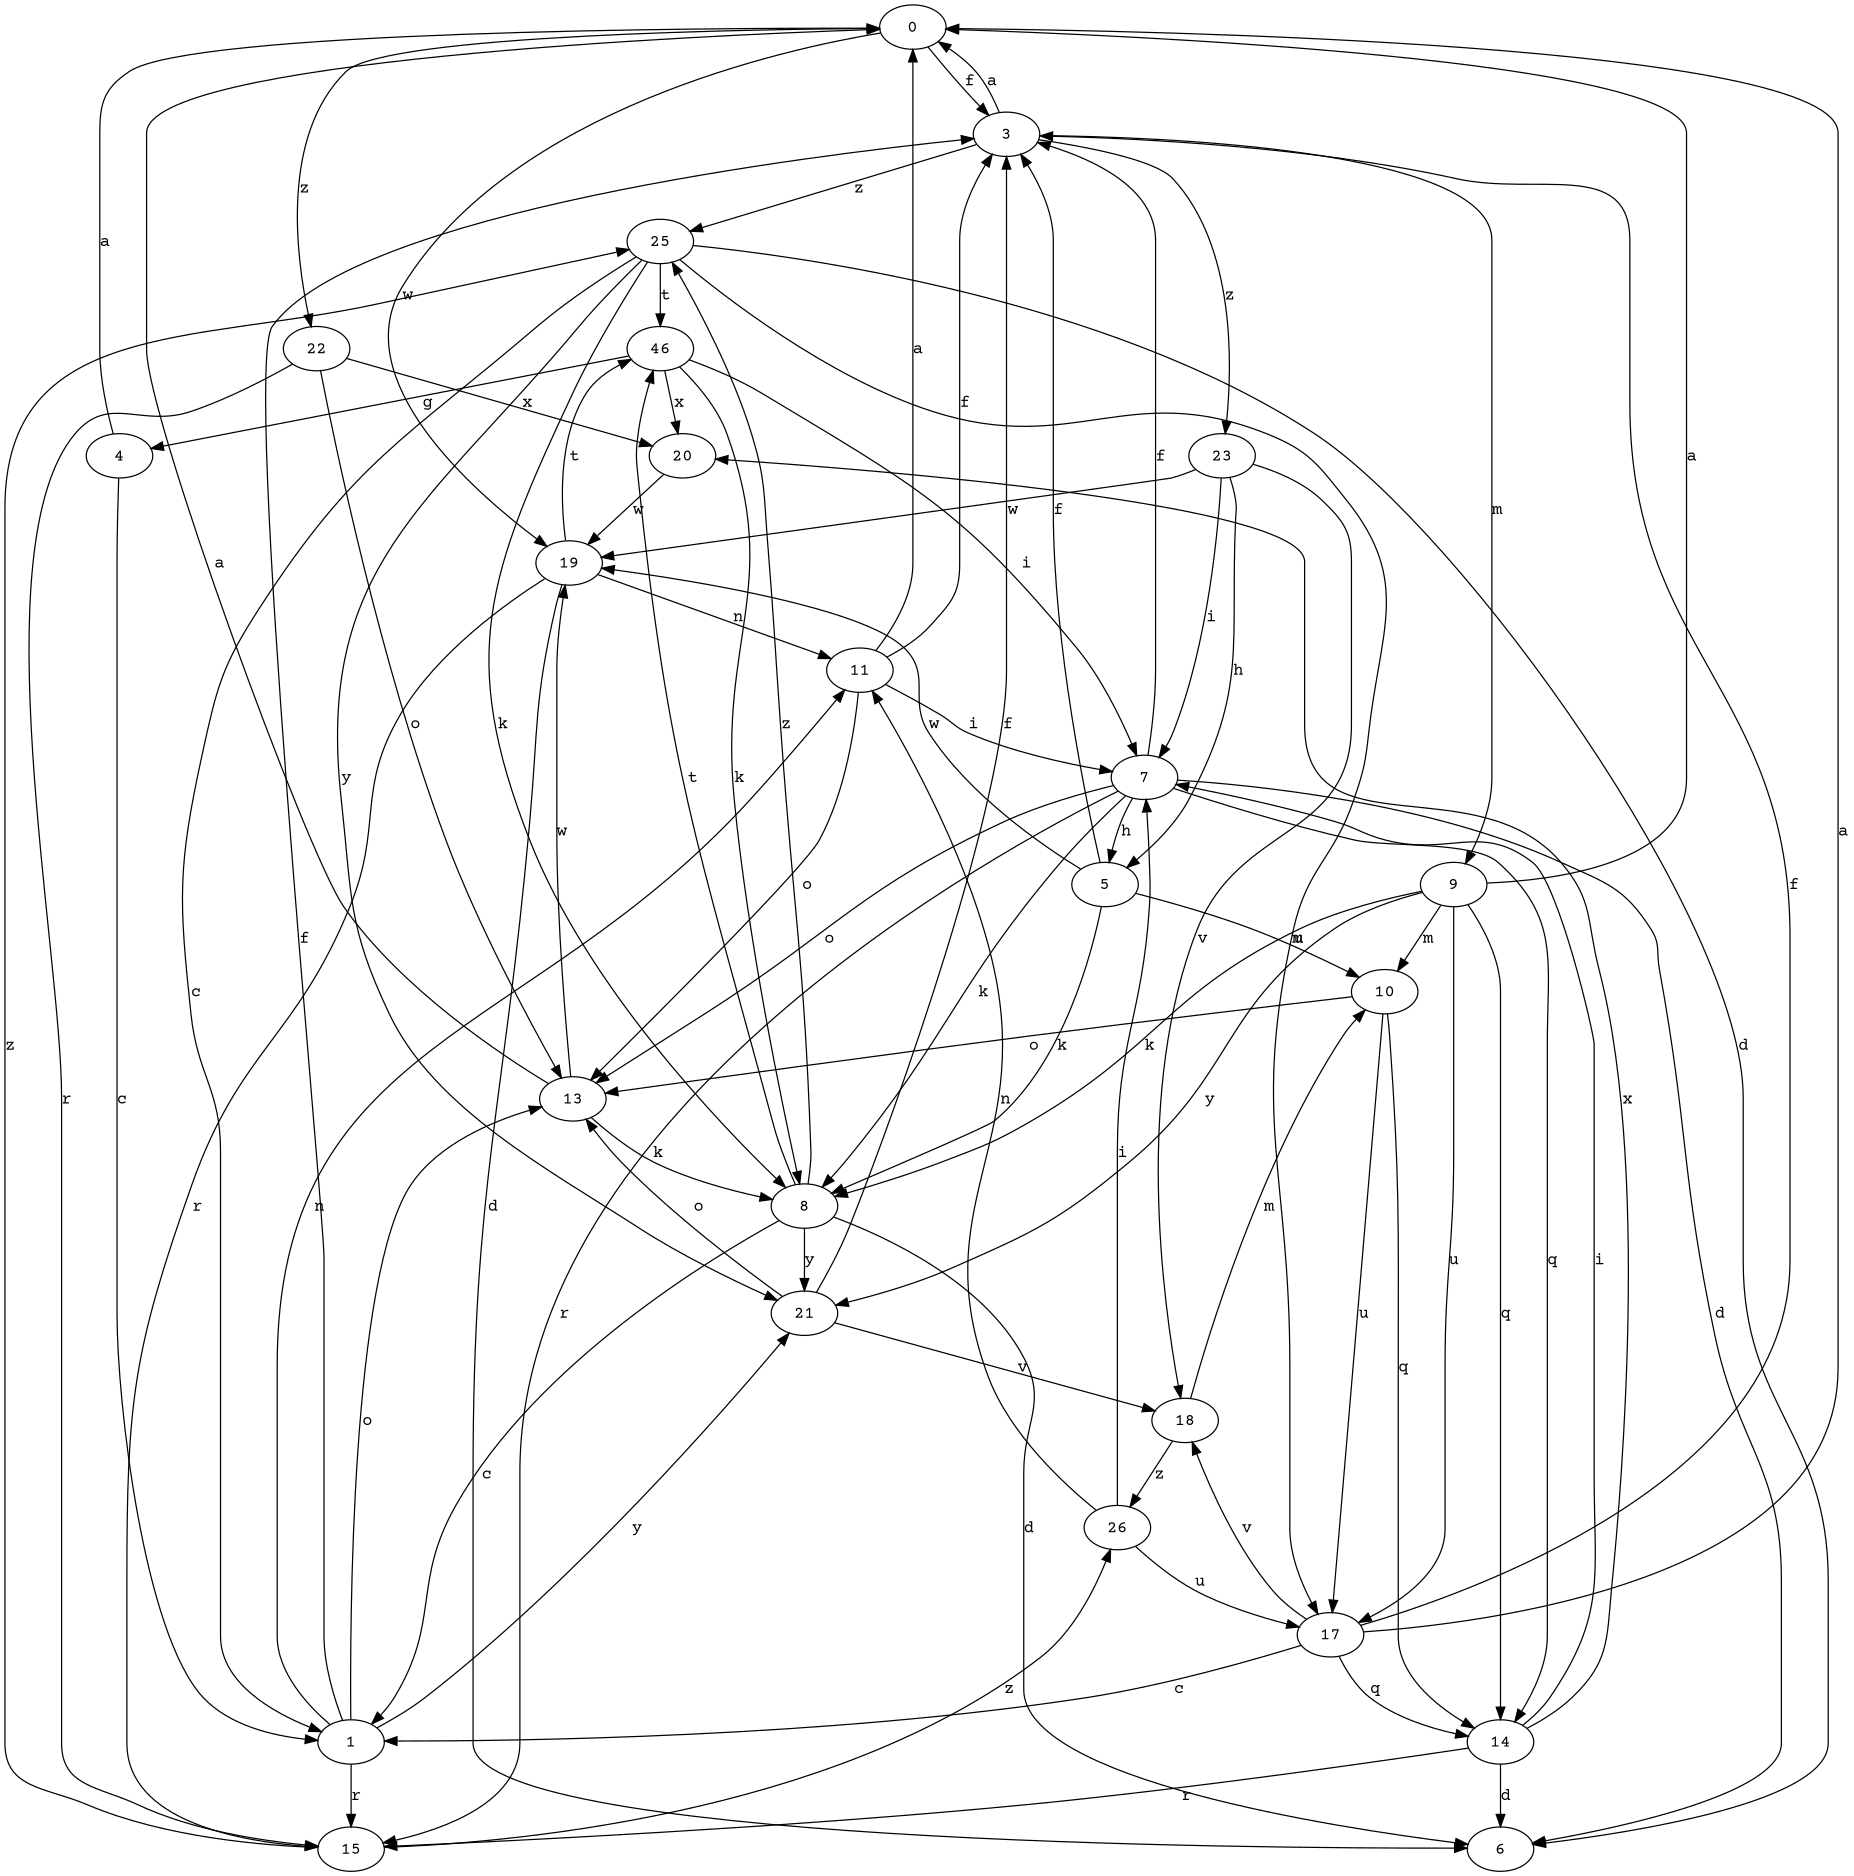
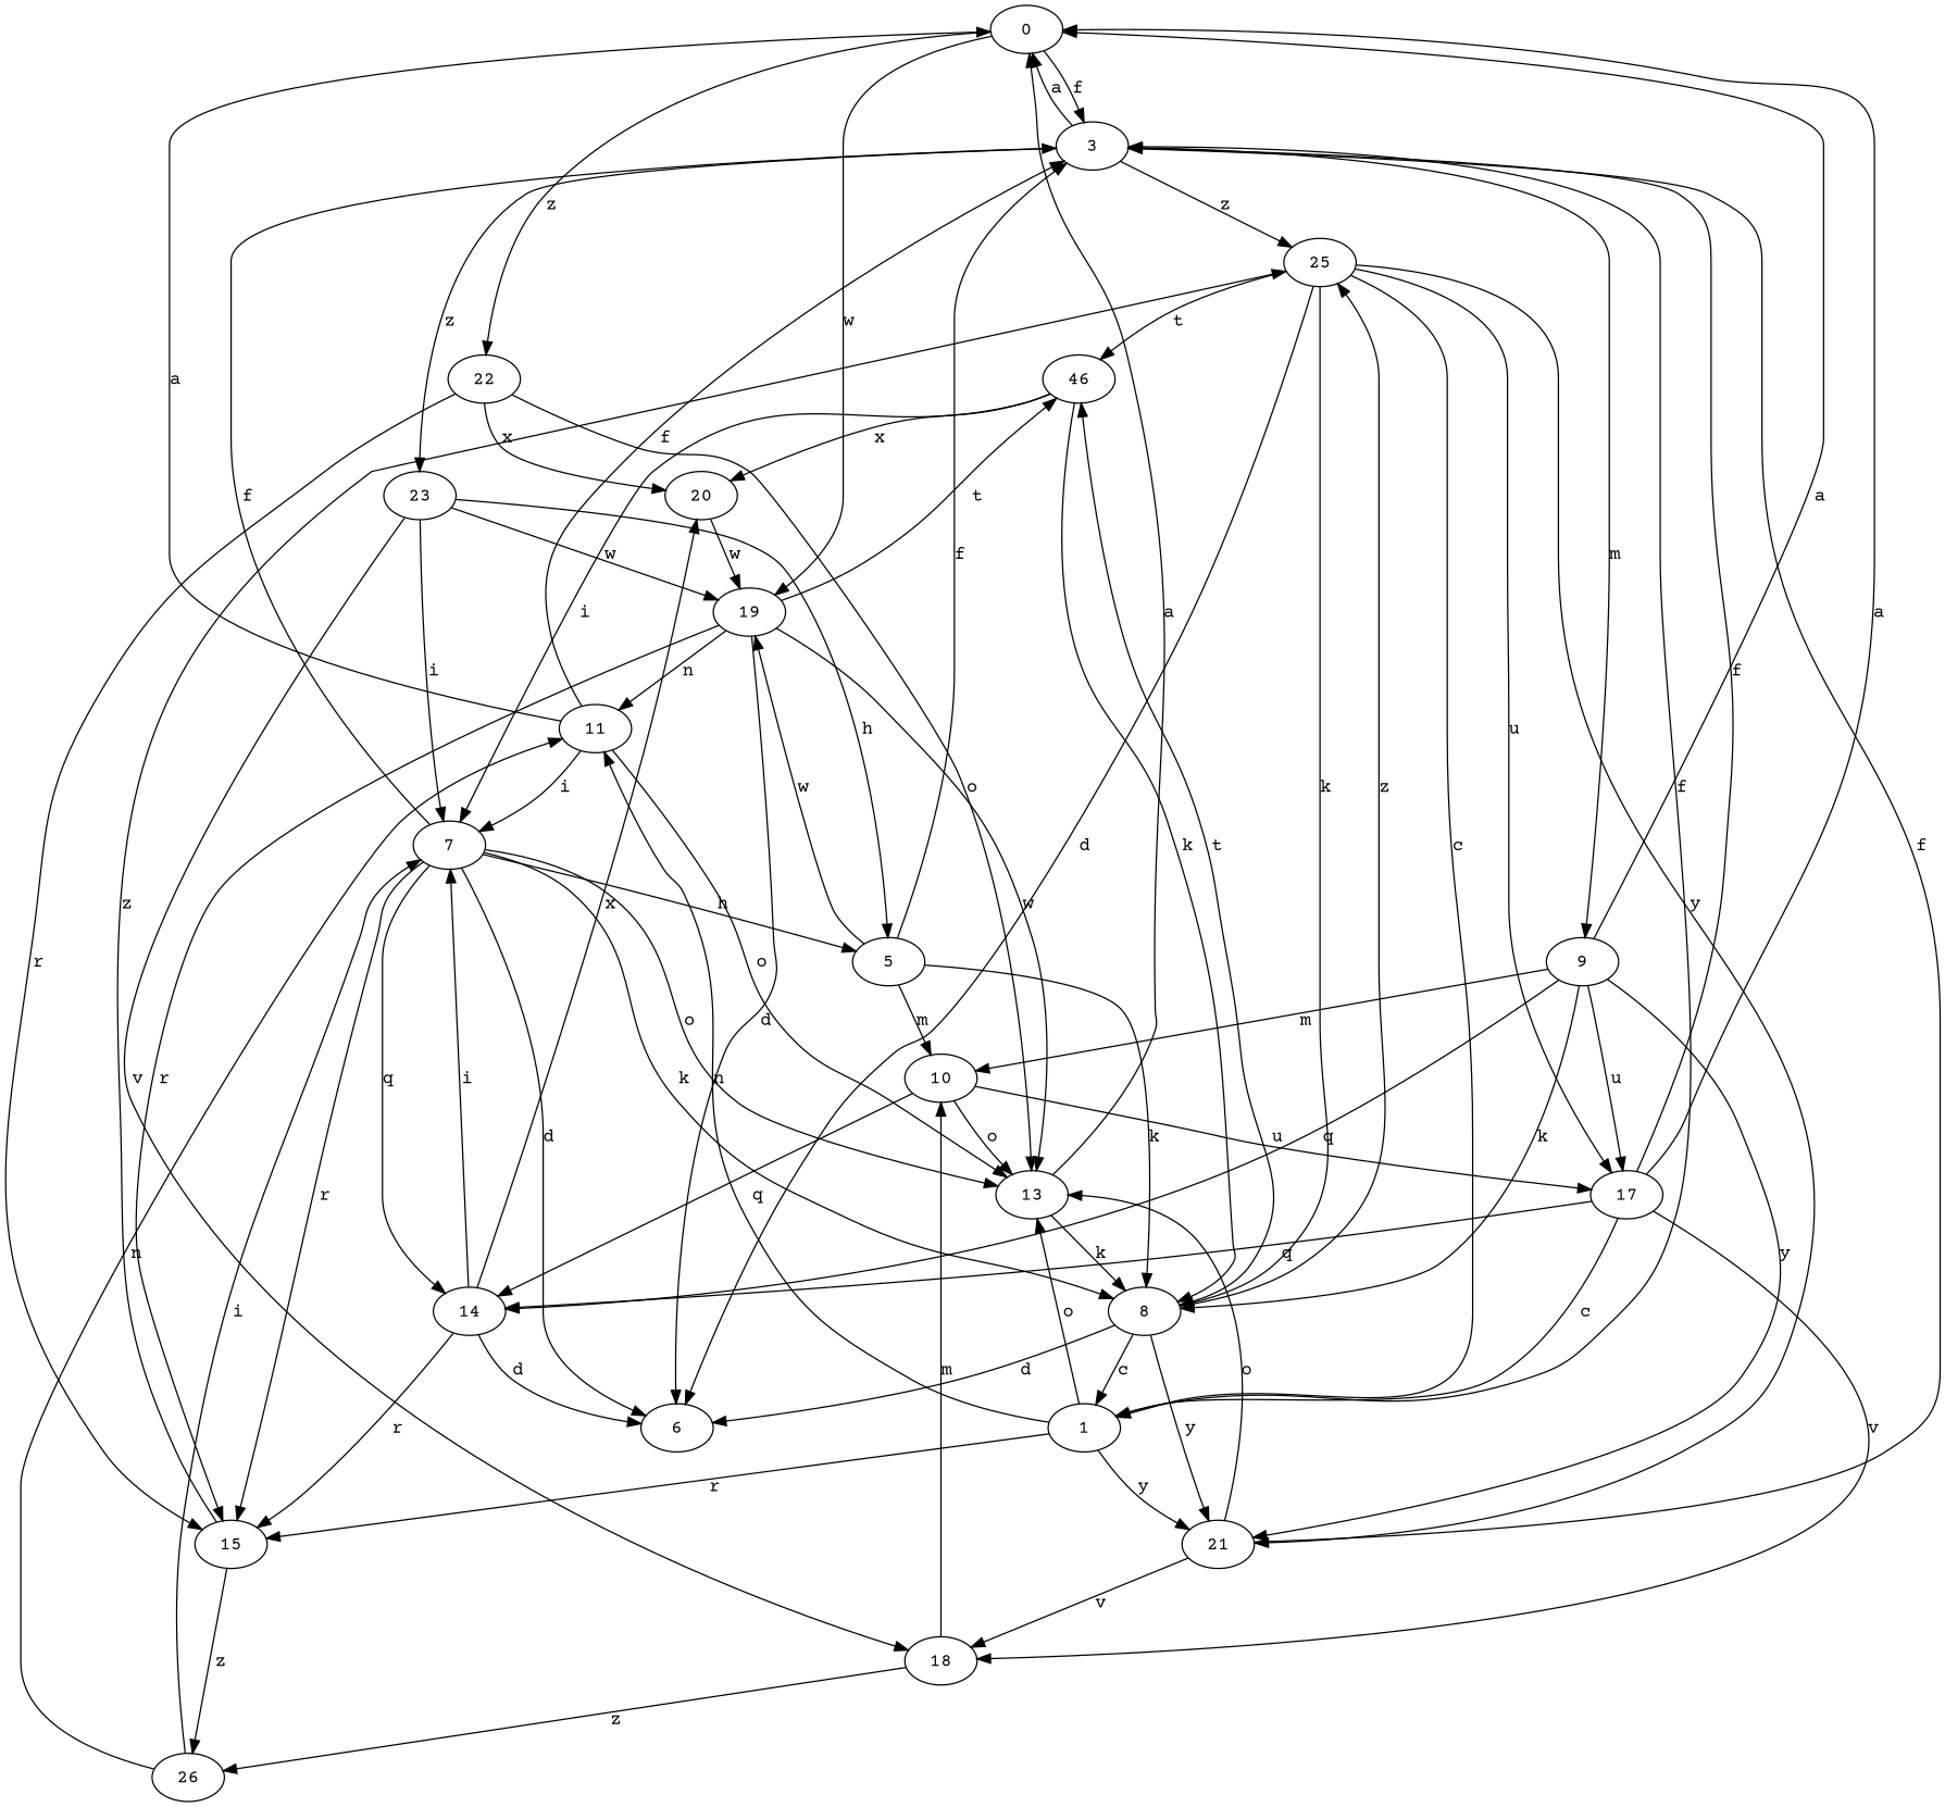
  strict digraph {
    fontname="Courier Prime"
    node [fontname="Courier Prime"]
    edge [fontname="Courier Prime"]
    0
    3
    19
    22
    9
    23
    25
    11
    15
    n10 [label=6]
    n11 [label=46]
    13
    20
    1
    21
    7
    8
    26
    18
    10
    14
    17
    5
-   4
    0 -> 3 [label=f]
    0 -> 19 [label=w]
    0 -> 22 [label=z]
    3 -> 0 [label=a]
    3 -> 9 [label=m]
    3 -> 23 [label=z]
    3 -> 25 [label=z]
    19 -> 11 [label=n]
    19 -> 15 [label=r]
    19 -> n10 [label=d]
    19 -> n11 [label=t]
    22 -> 15 [label=r]
    22 -> 13 [label=o]
    22 -> 20 [label=x]
    9 -> 0 [label=a]
    9 -> 21 [label=y]
    9 -> 8 [label=k]
    9 -> 10 [label=m]
    9 -> 14 [label=q]
    9 -> 17 [label=u]
    23 -> 19 [label=w]
    23 -> 7 [label=i]
    23 -> 18 [label=v]
    23 -> 5 [label=h]
    25 -> n10 [label=d]
    25 -> n11 [label=t]
    25 -> 1 [label=c]
    25 -> 21 [label=y]
    25 -> 8 [label=k]
    25 -> 17 [label=u]
    11 -> 0 [label=a]
    11 -> 3 [label=f]
    11 -> 13 [label=o]
    11 -> 7 [label=i]
    15 -> 25 [label=z]
    15 -> 26 [label=z]
    n11 -> 20 [label=x]
    n11 -> 7 [label=i]
    n11 -> 8 [label=k]
-   n11 -> 4 [label=g]
    13 -> 0 [label=a]
-   13 -> 19 [label=w]
+   19 -> 13 [label=w]
    13 -> 8 [label=k]
    20 -> 19 [label=w]
    1 -> 3 [label=f]
    1 -> 11 [label=n]
    1 -> 15 [label=r]
    1 -> 13 [label=o]
    1 -> 21 [label=y]
    21 -> 3 [label=f]
    21 -> 13 [label=o]
    21 -> 18 [label=v]
    7 -> 3 [label=f]
    7 -> 15 [label=r]
    7 -> n10 [label=d]
    7 -> 13 [label=o]
    7 -> 8 [label=k]
    7 -> 14 [label=q]
    7 -> 5 [label=h]
    8 -> 25 [label=z]
    8 -> n10 [label=d]
    8 -> n11 [label=t]
    8 -> 1 [label=c]
    8 -> 21 [label=y]
    26 -> 11 [label=n]
    26 -> 7 [label=i]
-   26 -> 17 [label=u]
    18 -> 26 [label=z]
    18 -> 10 [label=m]
    10 -> 13 [label=o]
    10 -> 14 [label=q]
    10 -> 17 [label=u]
    14 -> 15 [label=r]
    14 -> n10 [label=d]
    14 -> 20 [label=x]
    14 -> 7 [label=i]
    17 -> 0 [label=a]
    17 -> 3 [label=f]
    17 -> 1 [label=c]
    17 -> 18 [label=v]
    17 -> 14 [label=q]
    5 -> 3 [label=f]
    5 -> 19 [label=w]
    5 -> 8 [label=k]
    5 -> 10 [label=m]
-   4 -> 0 [label=a]
-   4 -> 1 [label=c]
  }
